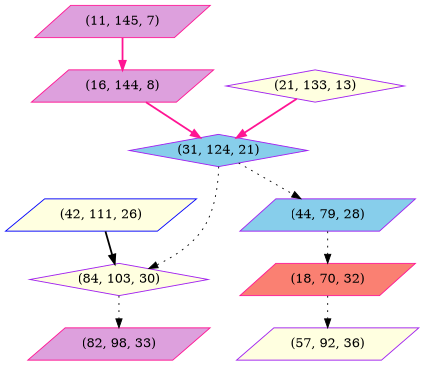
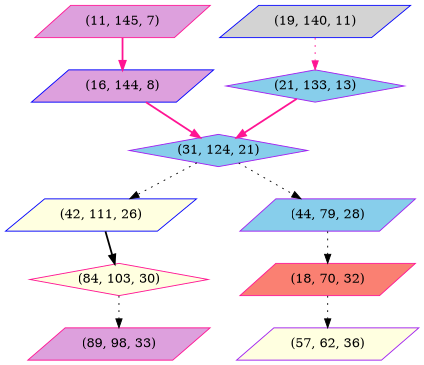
  digraph {
    node [color=purple fillcolor=lightyellow shape=parallelogram style=filled]
    edge [color=black style=dotted]
    "(11, 145, 7)" [color=deeppink fillcolor=plum]
-   "(16, 144, 8)" [color=deeppink fillcolor=plum]
+   "(16, 144, 8)" [color=blue fillcolor=plum]
    "(31, 124, 21)" [fillcolor=skyblue shape=diamond]
-   "(21, 133, 13)" [shape=diamond]
+   "(19, 140, 11)" [color=blue fillcolor=lightgrey]
+   "(21, 133, 13)" [fillcolor=skyblue shape=diamond]
    "(42, 111, 26)" [color=blue]
    "(44, 79, 28)" [fillcolor=skyblue]
-   "(84, 103, 30)" [shape=diamond]
+   "(84, 103, 30)" [color=deeppink shape=diamond]
    n9 [color=deeppink fillcolor=salmon label="(18, 70, 32)"]
-   "(89, 98, 33)" [color=deeppink fillcolor=plum label="(82, 98, 33)"]
-   "(57, 62, 36)" [label="(57, 92, 36)"]
+   "(89, 98, 33)" [color=deeppink fillcolor=plum]
+   "(57, 62, 36)"
    "(11, 145, 7)" -> "(16, 144, 8)" [color=deeppink style=bold]
    "(16, 144, 8)" -> "(31, 124, 21)" [color=deeppink style=bold]
-   "(31, 124, 21)" -> "(84, 103, 30)"
+   "(31, 124, 21)" -> "(42, 111, 26)"
    "(31, 124, 21)" -> "(44, 79, 28)"
+   "(19, 140, 11)" -> "(21, 133, 13)" [color=deeppink]
    "(21, 133, 13)" -> "(31, 124, 21)" [color=deeppink style=bold]
    "(42, 111, 26)" -> "(84, 103, 30)" [style=bold]
    "(44, 79, 28)" -> n9
    "(84, 103, 30)" -> "(89, 98, 33)"
    n9 -> "(57, 62, 36)"
  }
